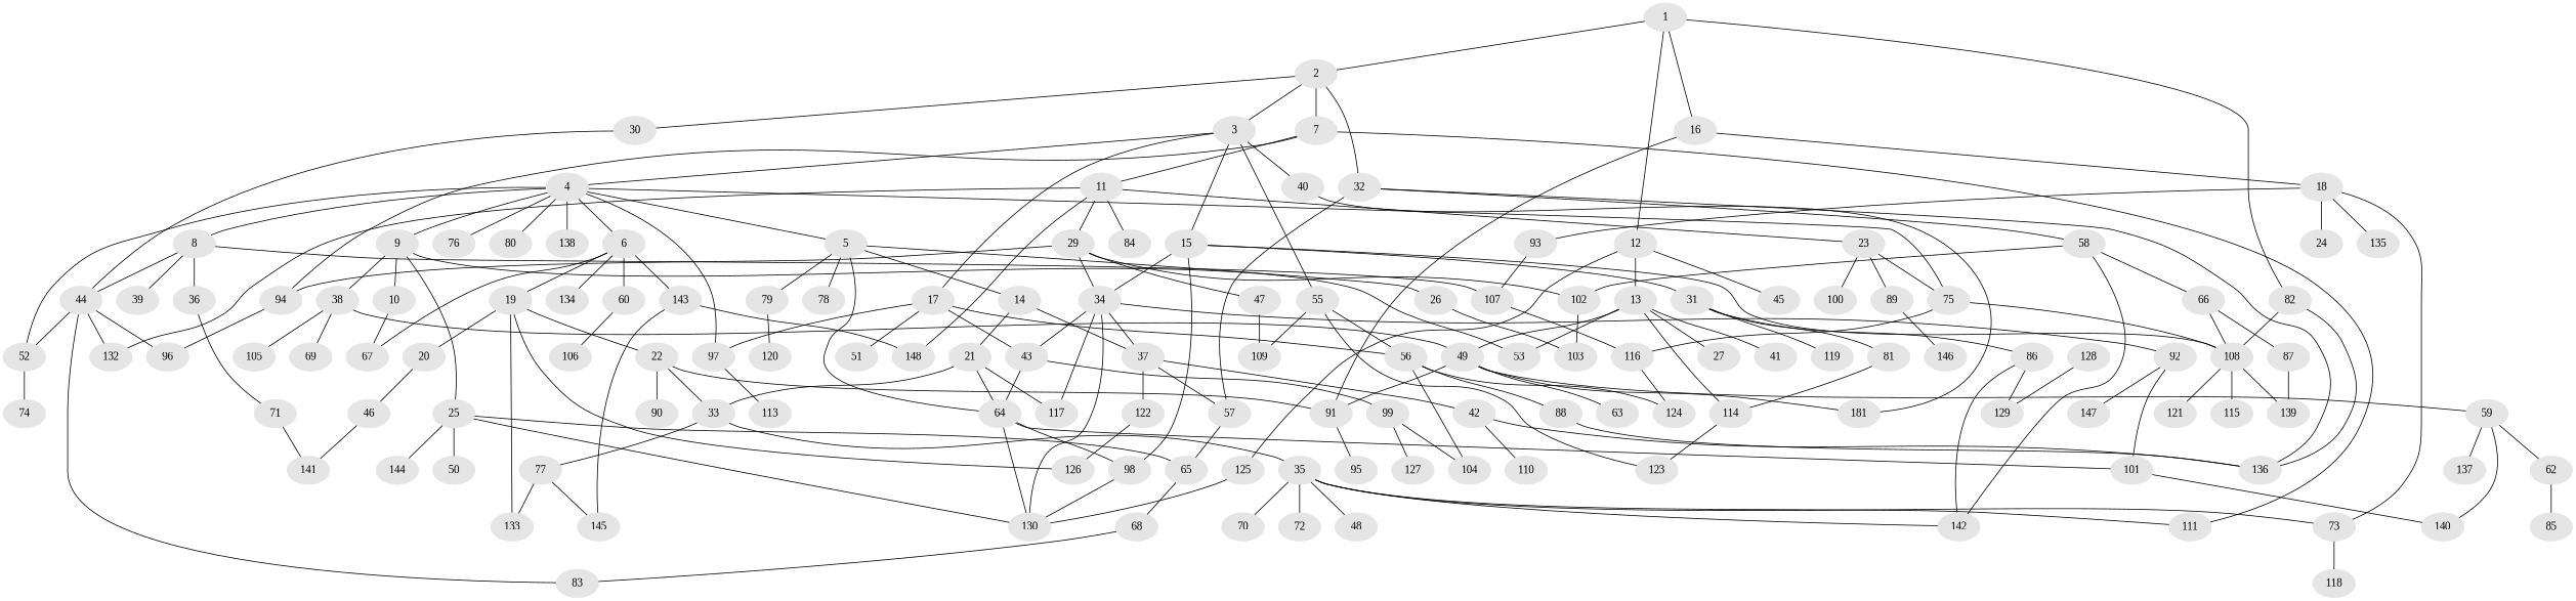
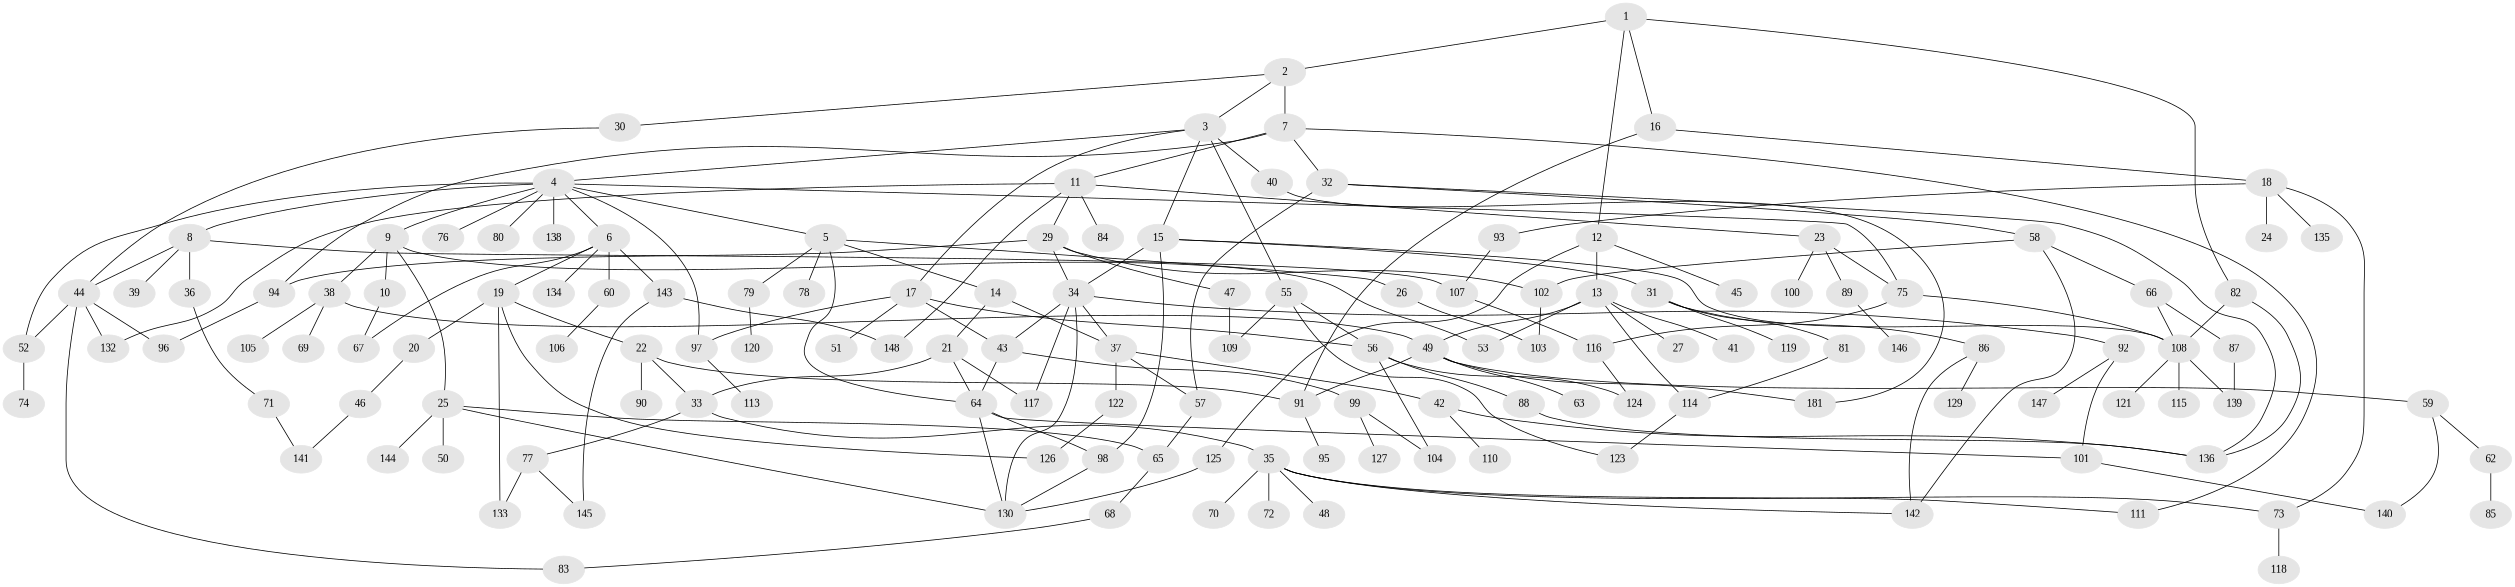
  graph {
    fontname="Liberation Serif"
    node [color=gray90 fontname="Liberation Serif" style=filled]
    edge [fontname="Liberation Serif"]
    1
    2
    12
    16
    82
    3
    7
    30
    32
    13
    45
    125
    18
    91
    108
    136
    4
    15
    17
    40
    55
    11
    94
    111
    44
    57
    58
    5
    6
    8
    9
    52
    75
    76
    80
    97
    138
    31
    34
    98
    43
    51
    56
    n44 [label=181]
    109
    123
    14
    26
    64
    78
    79
    19
    60
    67
    134
    143
    36
    39
    107
    10
    25
    38
    53
    74
    116
    113
    21
    37
    103
    130
    101
    120
    20
    22
    126
    133
    106
    148
    145
    23
    29
    84
    132
    96
    71
    83
    50
    65
    144
    49
    69
    105
    89
    100
    47
    102
    27
    41
    114
    59
    63
    33
    117
    42
    122
    81
    86
    119
    92
    139
    115
    121
    24
    73
    93
    135
    95
    99
    88
    104
    124
    118
    46
    90
    141
    35
    77
    146
    68
    142
    129
    66
    48
    70
    72
    147
    110
    127
    62
-   137
    140
    87
    85
-   128
    1 -- 2
    1 -- 12
    1 -- 16
    1 -- 82
    2 -- 3
    2 -- 7
    2 -- 30
-   2 -- 32
+   7 -- 32
    12 -- 13
    12 -- 45
    12 -- 125
    16 -- 18
    16 -- 91
    82 -- 108
    82 -- 136
    3 -- 4
    3 -- 15
    3 -- 17
    3 -- 40
    3 -- 55
    7 -- 11
    7 -- 94
    7 -- 111
    30 -- 44
    32 -- 136
    32 -- 57
    32 -- 58
    13 -- 53
    13 -- 49
    13 -- 27
    13 -- 41
    13 -- 114
    125 -- 130
    18 -- 24
    18 -- 73
    18 -- 93
    18 -- 135
    91 -- 95
    108 -- 139
    108 -- 115
    108 -- 121
    4 -- 5
    4 -- 6
    4 -- 8
    4 -- 9
    4 -- 52
    4 -- 75
    4 -- 76
    4 -- 80
    4 -- 97
    4 -- 138
    15 -- 108
    15 -- 31
    15 -- 34
    15 -- 98
    17 -- 97
    17 -- 43
    17 -- 51
    17 -- 56
    40 -- n44
    55 -- 56
    55 -- 109
    55 -- 123
    11 -- 148
    11 -- 23
    11 -- 29
    11 -- 84
    11 -- 132
    94 -- 96
    44 -- 52
    44 -- 132
    44 -- 96
    44 -- 83
    57 -- 65
    58 -- 102
    58 -- 142
    58 -- 66
    5 -- 14
    5 -- 26
    5 -- 64
    5 -- 78
    5 -- 79
    6 -- 19
    6 -- 60
    6 -- 67
    6 -- 134
    6 -- 143
    8 -- 44
    8 -- 36
    8 -- 39
    8 -- 107
    9 -- 10
    9 -- 25
    9 -- 38
    9 -- 53
    52 -- 74
    75 -- 108
    75 -- 116
    97 -- 113
    31 -- 81
    31 -- 86
    31 -- 119
    34 -- 43
    34 -- 37
    34 -- 130
    34 -- 117
    34 -- 92
    98 -- 130
    43 -- 64
    43 -- 99
    56 -- 88
    56 -- 104
    56 -- 124
    14 -- 21
    14 -- 37
    26 -- 103
    64 -- 98
    64 -- 130
    64 -- 101
    79 -- 120
    19 -- 20
    19 -- 22
    19 -- 126
    19 -- 133
    60 -- 106
    143 -- 148
    143 -- 145
    36 -- 71
    107 -- 116
    10 -- 67
    25 -- 130
    25 -- 50
    25 -- 65
    25 -- 144
    38 -- 49
    38 -- 69
    38 -- 105
    116 -- 124
    21 -- 64
    21 -- 33
    21 -- 117
    37 -- 57
    37 -- 42
    37 -- 122
    101 -- 140
    20 -- 46
    22 -- 91
    22 -- 33
    22 -- 90
    23 -- 75
    23 -- 89
    23 -- 100
    29 -- 94
    29 -- 34
    29 -- 47
    29 -- 102
    71 -- 141
    65 -- 68
    49 -- 91
    49 -- n44
    49 -- 59
    49 -- 63
    89 -- 146
    47 -- 109
    102 -- 103
    114 -- 123
    59 -- 62
-   59 -- 137
    59 -- 140
    33 -- 35
    33 -- 77
    42 -- 136
    42 -- 110
    122 -- 126
    81 -- 114
    86 -- 142
    86 -- 129
    92 -- 101
    92 -- 147
    73 -- 118
    93 -- 107
    99 -- 104
    99 -- 127
    88 -- 136
    46 -- 141
    35 -- 111
    35 -- 73
    35 -- 142
    35 -- 48
    35 -- 70
    35 -- 72
    77 -- 133
    77 -- 145
    68 -- 83
    66 -- 108
    66 -- 87
    62 -- 85
    87 -- 139
-   128 -- 129
  }
